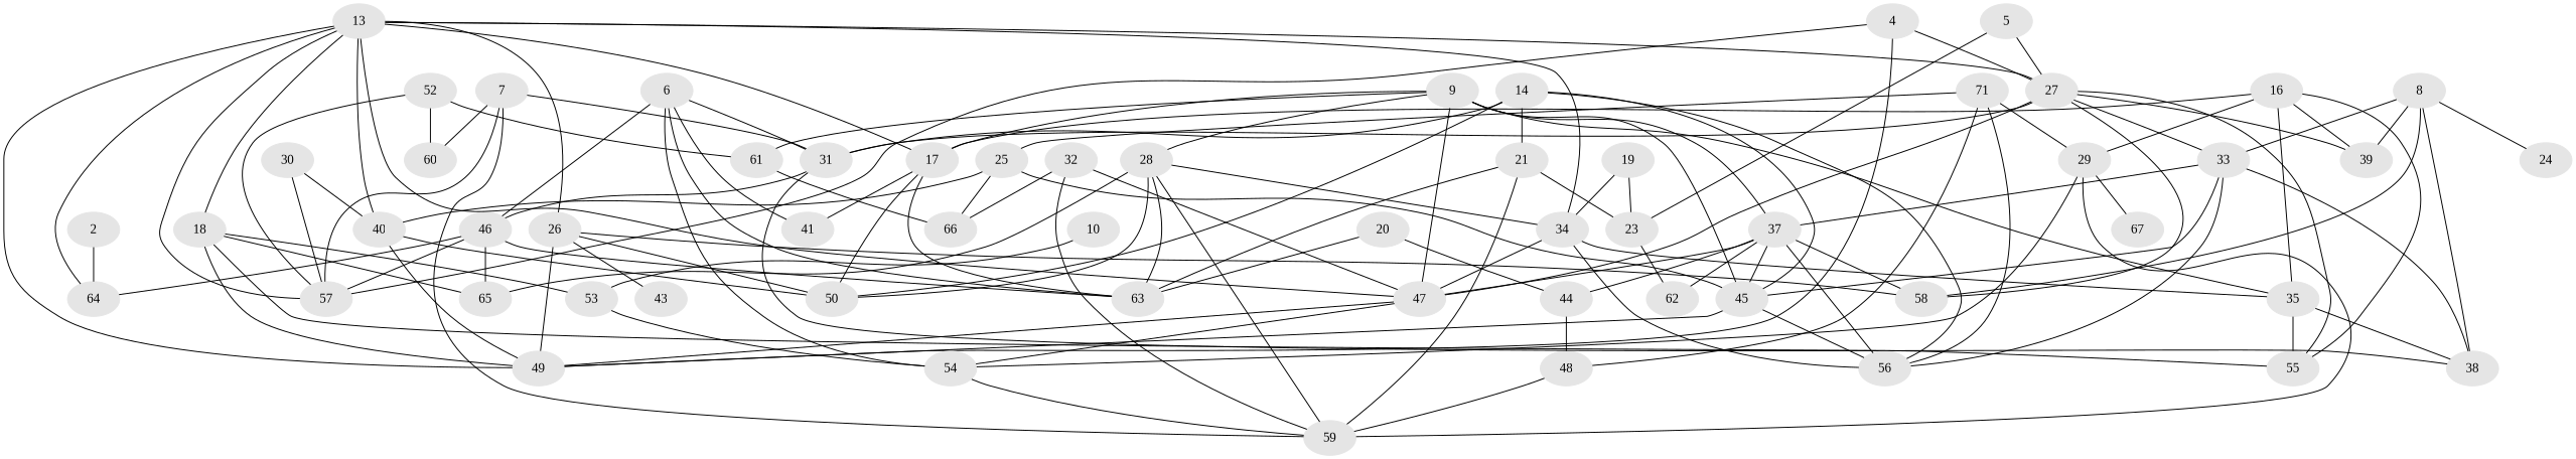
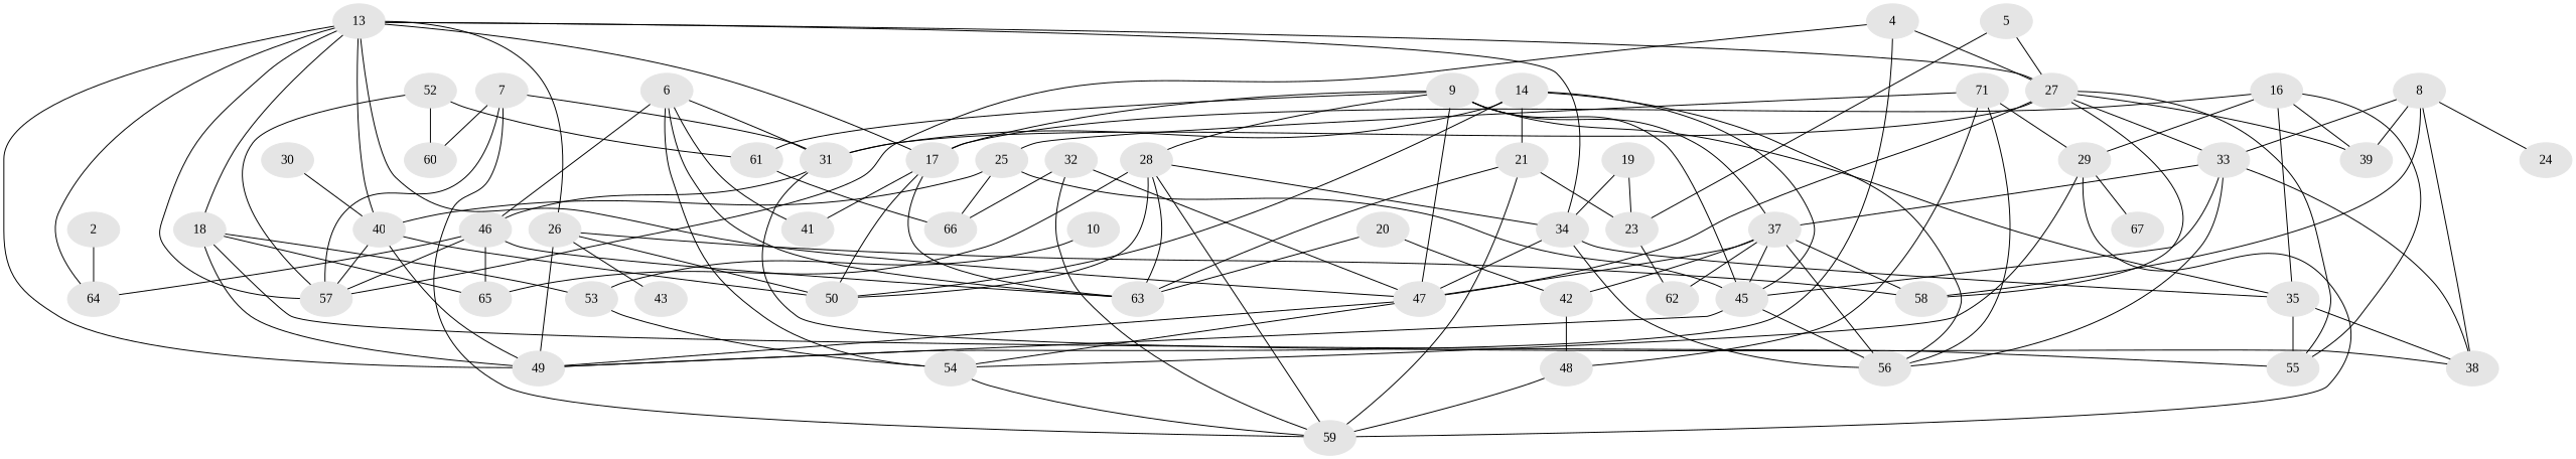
  graph {
    fontname="Liberation Serif"
    node [color=gray90 fontname="Liberation Serif" style=filled]
    edge [fontname="Liberation Serif" weight=1.0]
    48
    59
    2
    64
    4
    27
    49
    57
    31
    33
    39
    58
    47
    55
    5
    23
    62
    6
    41
    46
    54
    63
    38
    65
    7
    60
    8
    24
    37
    45
    56
    9
    17
    28
    35
    61
    50
    34
-   42 [label=44]
+   42
    66
    10
    53
    n43 [label=71]
    25
    29
    40
    67
    13
    18
    26
    43
    14
    21
    16
    19
    20
    30
    32
    52
    48 -- 59
    2 -- 64
    4 -- 27
    4 -- 49
    4 -- 57
    27 -- 31
    27 -- 33
    27 -- 39
    27 -- 58
    27 -- 47
    27 -- 55
    31 -- 46
    31 -- 38
    33 -- 38
    33 -- 37
    33 -- 45
    33 -- 56
    47 -- 49
    47 -- 54
    5 -- 27
    5 -- 23
    23 -- 62
    6 -- 31
    6 -- 41
    6 -- 46
    6 -- 54
    6 -- 63
    46 -- 64
    46 -- 57
    46 -- 63
    46 -- 65
    54 -- 59
    7 -- 59
    7 -- 57
    7 -- 31
    7 -- 60
    8 -- 33
    8 -- 39
    8 -- 58
    8 -- 38
    8 -- 24
    37 -- 58
    37 -- 47
    37 -- 62
    37 -- 45
    37 -- 56
    37 -- 42 [weight=2.0]
    45 -- 49
    45 -- 56
    9 -- 47
    9 -- 37
    9 -- 45
    9 -- 17
    9 -- 28
    9 -- 35
    9 -- 61
    17 -- 41 [weight=2.0]
    17 -- 63
    17 -- 50
    28 -- 59
    28 -- 63
    28 -- 65
    28 -- 50
    28 -- 34
    35 -- 55
    35 -- 38
    61 -- 66 [weight=2.0]
    34 -- 47
    34 -- 56
    34 -- 35 [weight=2.0]
    42 -- 48
    10 -- 53
    53 -- 54
    n43 -- 48
    n43 -- 56
    n43 -- 25
    n43 -- 29
    25 -- 45
    25 -- 66
    25 -- 40
    29 -- 59
    29 -- 54
    29 -- 67
    40 -- 49
-   30 -- 57 [weight=2.0]
+   40 -- 57 [weight=2.0]
    40 -- 50 [weight=2.0]
    13 -- 64
    13 -- 27
    13 -- 49
    13 -- 57
    13 -- 47
    13 -- 17
    13 -- 34
    13 -- 40
    13 -- 18
    13 -- 26
    18 -- 49
    18 -- 55 [weight=2.0]
    18 -- 65
    18 -- 53
    26 -- 49
    26 -- 58
    26 -- 50
    26 -- 43
    14 -- 31
    14 -- 45
    14 -- 56
    14 -- 50
    14 -- 21
    21 -- 59
    21 -- 23
    21 -- 63
    16 -- 39
    16 -- 55
    16 -- 17
    16 -- 35
    16 -- 29
    19 -- 23
    19 -- 34
    20 -- 63
    20 -- 42
    30 -- 40
    32 -- 59
    32 -- 47
    32 -- 66
    52 -- 57
    52 -- 60
    52 -- 61
  }
